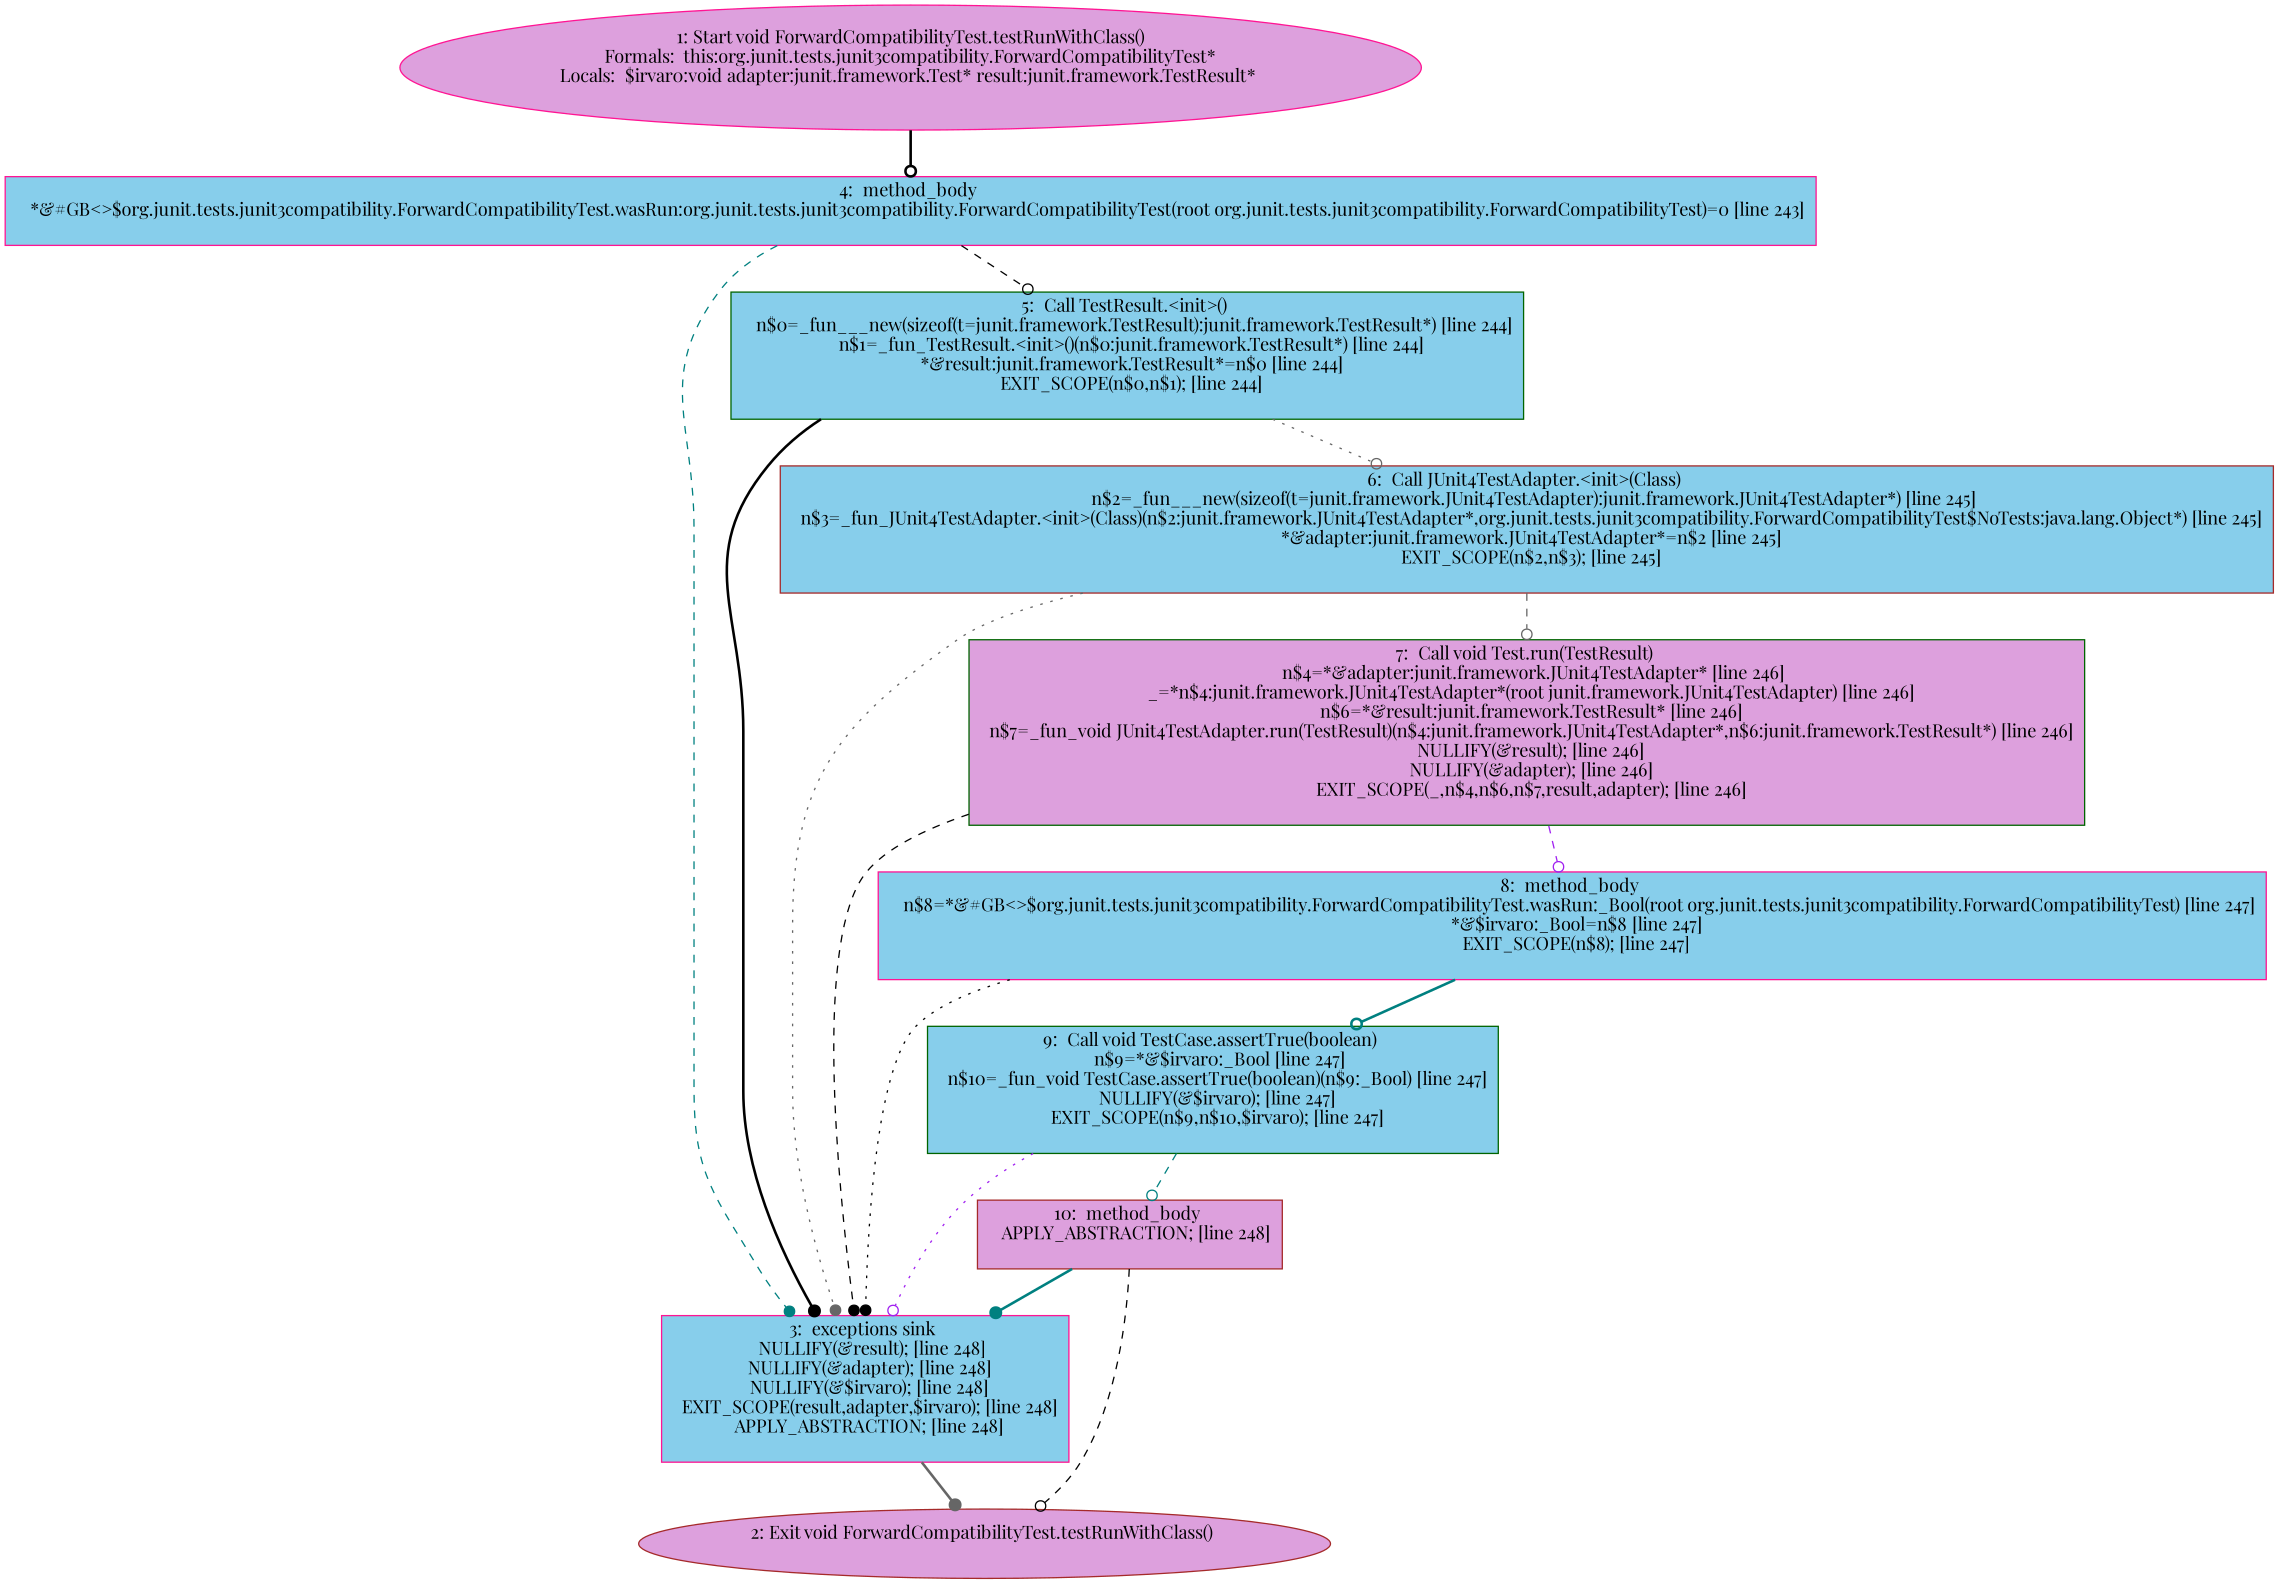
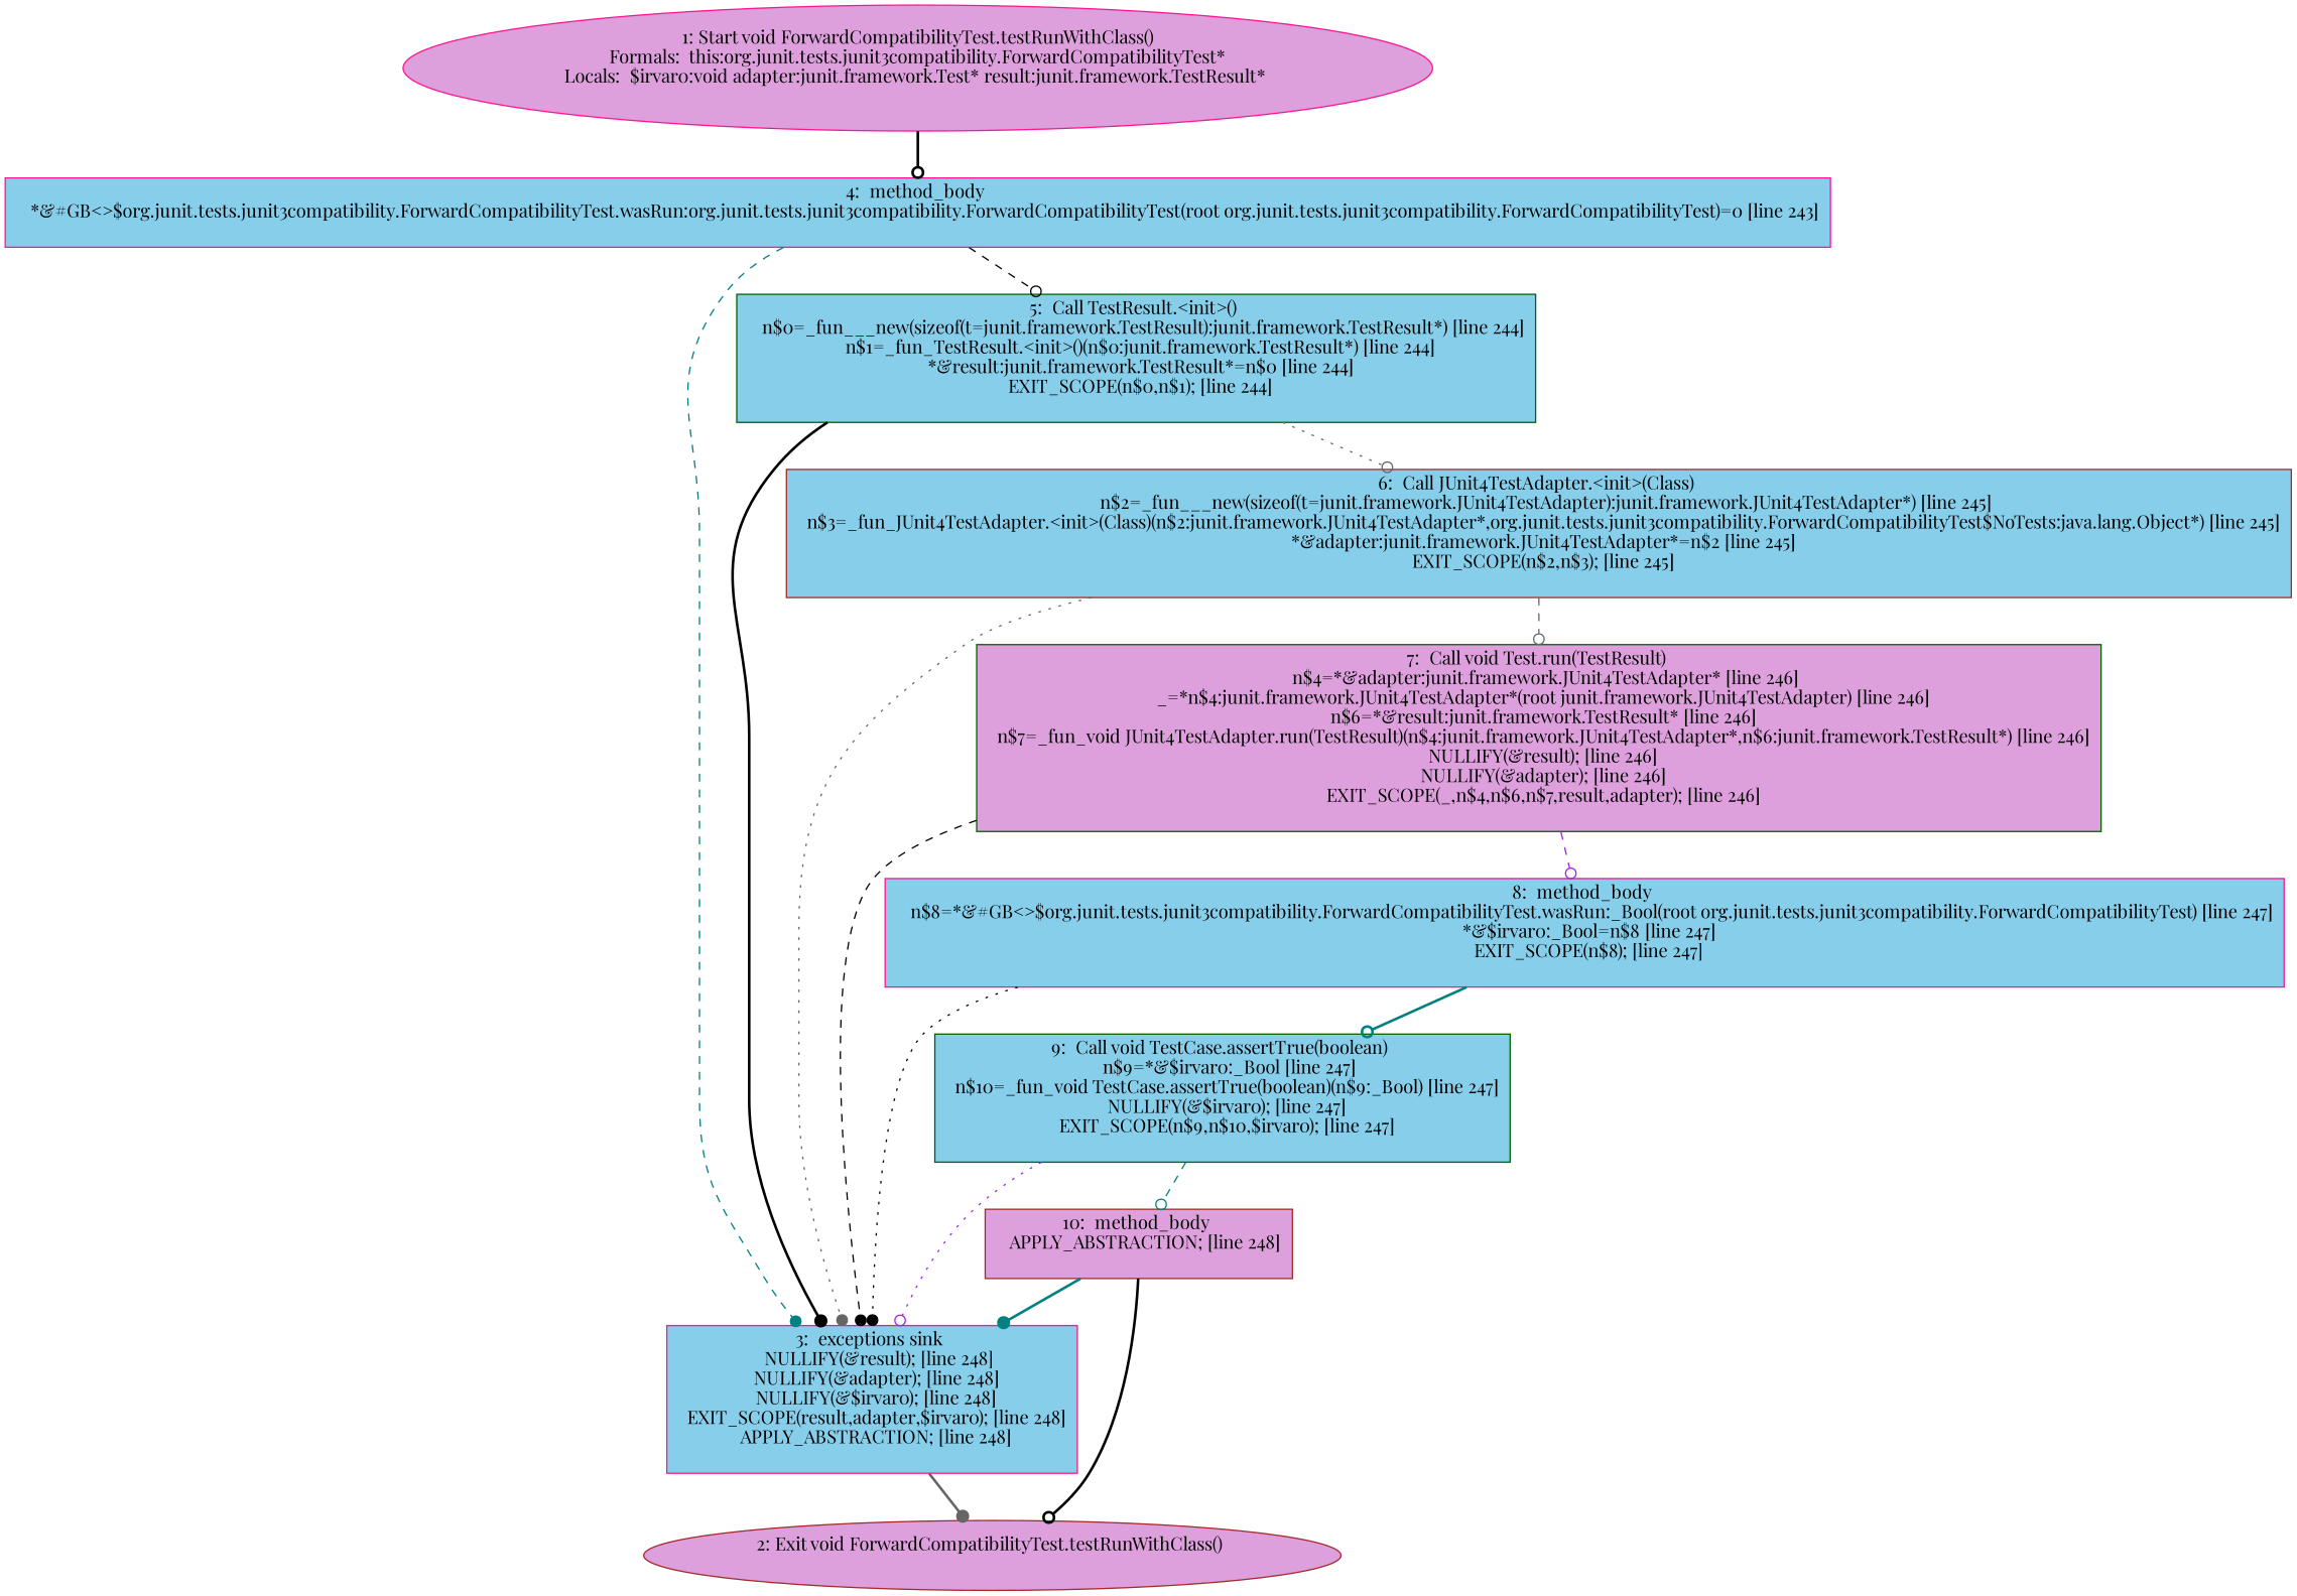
  digraph {
    fontname="Playfair Display"
    node [color=deeppink style=filled fillcolor=skyblue fontname="Playfair Display" shape=box]
    edge [color=black style=bold arrowhead=odot fontname="Playfair Display"]
    n1 [label="1: Start void ForwardCompatibilityTest.testRunWithClass()\nFormals:  this:org.junit.tests.junit3compatibility.ForwardCompatibilityTest*\nLocals:  $irvar0:void adapter:junit.framework.Test* result:junit.framework.TestResult* \n  " fillcolor=plum shape=""]
    n2 [label="4:  method_body \n   *&#GB<>$org.junit.tests.junit3compatibility.ForwardCompatibilityTest.wasRun:org.junit.tests.junit3compatibility.ForwardCompatibilityTest(root org.junit.tests.junit3compatibility.ForwardCompatibilityTest)=0 [line 243]\n "]
    n3 [label="3:  exceptions sink \n   NULLIFY(&result); [line 248]\n  NULLIFY(&adapter); [line 248]\n  NULLIFY(&$irvar0); [line 248]\n  EXIT_SCOPE(result,adapter,$irvar0); [line 248]\n  APPLY_ABSTRACTION; [line 248]\n "]
    n4 [label="5:  Call TestResult.<init>() \n   n$0=_fun___new(sizeof(t=junit.framework.TestResult):junit.framework.TestResult*) [line 244]\n  n$1=_fun_TestResult.<init>()(n$0:junit.framework.TestResult*) [line 244]\n  *&result:junit.framework.TestResult*=n$0 [line 244]\n  EXIT_SCOPE(n$0,n$1); [line 244]\n " color=darkgreen]
    n5 [color=brown label="2: Exit void ForwardCompatibilityTest.testRunWithClass() \n  " fillcolor=plum shape=""]
    n6 [label="6:  Call JUnit4TestAdapter.<init>(Class) \n   n$2=_fun___new(sizeof(t=junit.framework.JUnit4TestAdapter):junit.framework.JUnit4TestAdapter*) [line 245]\n  n$3=_fun_JUnit4TestAdapter.<init>(Class)(n$2:junit.framework.JUnit4TestAdapter*,org.junit.tests.junit3compatibility.ForwardCompatibilityTest$NoTests:java.lang.Object*) [line 245]\n  *&adapter:junit.framework.JUnit4TestAdapter*=n$2 [line 245]\n  EXIT_SCOPE(n$2,n$3); [line 245]\n " color=brown]
    n7 [label="7:  Call void Test.run(TestResult) \n   n$4=*&adapter:junit.framework.JUnit4TestAdapter* [line 246]\n  _=*n$4:junit.framework.JUnit4TestAdapter*(root junit.framework.JUnit4TestAdapter) [line 246]\n  n$6=*&result:junit.framework.TestResult* [line 246]\n  n$7=_fun_void JUnit4TestAdapter.run(TestResult)(n$4:junit.framework.JUnit4TestAdapter*,n$6:junit.framework.TestResult*) [line 246]\n  NULLIFY(&result); [line 246]\n  NULLIFY(&adapter); [line 246]\n  EXIT_SCOPE(_,n$4,n$6,n$7,result,adapter); [line 246]\n " fillcolor=plum color=darkgreen]
    n8 [label="8:  method_body \n   n$8=*&#GB<>$org.junit.tests.junit3compatibility.ForwardCompatibilityTest.wasRun:_Bool(root org.junit.tests.junit3compatibility.ForwardCompatibilityTest) [line 247]\n  *&$irvar0:_Bool=n$8 [line 247]\n  EXIT_SCOPE(n$8); [line 247]\n "]
    n9 [label="9:  Call void TestCase.assertTrue(boolean) \n   n$9=*&$irvar0:_Bool [line 247]\n  n$10=_fun_void TestCase.assertTrue(boolean)(n$9:_Bool) [line 247]\n  NULLIFY(&$irvar0); [line 247]\n  EXIT_SCOPE(n$9,n$10,$irvar0); [line 247]\n " color=darkgreen]
    n10 [label="10:  method_body \n   APPLY_ABSTRACTION; [line 248]\n " fillcolor=plum color=brown]
    n1 -> n2
    n2 -> n3 [color=teal style=dashed arrowhead=dot]
    n2 -> n4 [style=dashed]
    n3 -> n5 [color=gray40 arrowhead=dot]
    n4 -> n3 [arrowhead=dot]
    n4 -> n6 [color=gray40 style=dotted]
    n6 -> n3 [color=gray40 style=dotted arrowhead=dot]
    n6 -> n7 [color=gray40 style=dashed]
    n7 -> n3 [style=dashed arrowhead=dot]
    n7 -> n8 [color=purple style=dashed]
    n8 -> n3 [style=dotted arrowhead=dot]
    n8 -> n9 [color=teal]
    n9 -> n3 [color=purple style=dotted]
    n9 -> n10 [color=teal style=dashed]
    n10 -> n3 [color=teal arrowhead=dot]
-   n10 -> n5 [style=dashed]
+   n10 -> n5
  }
